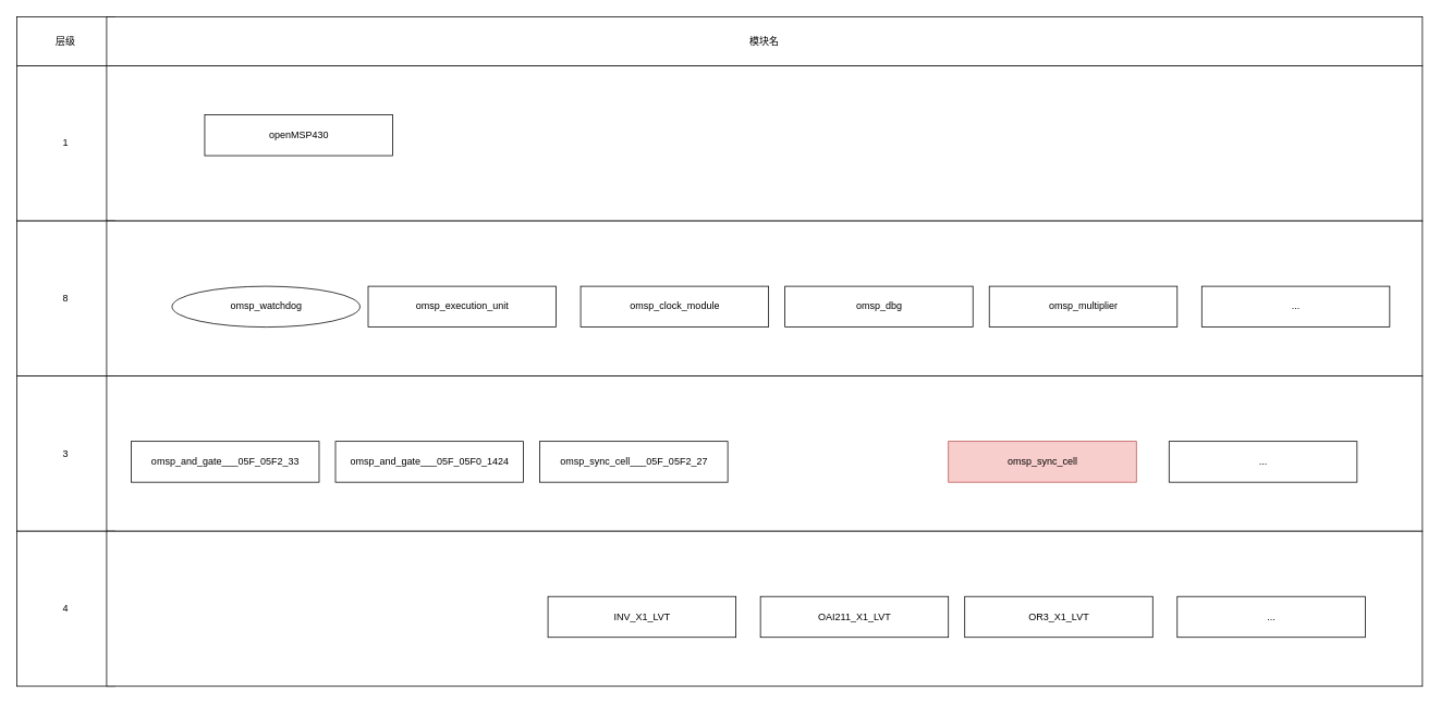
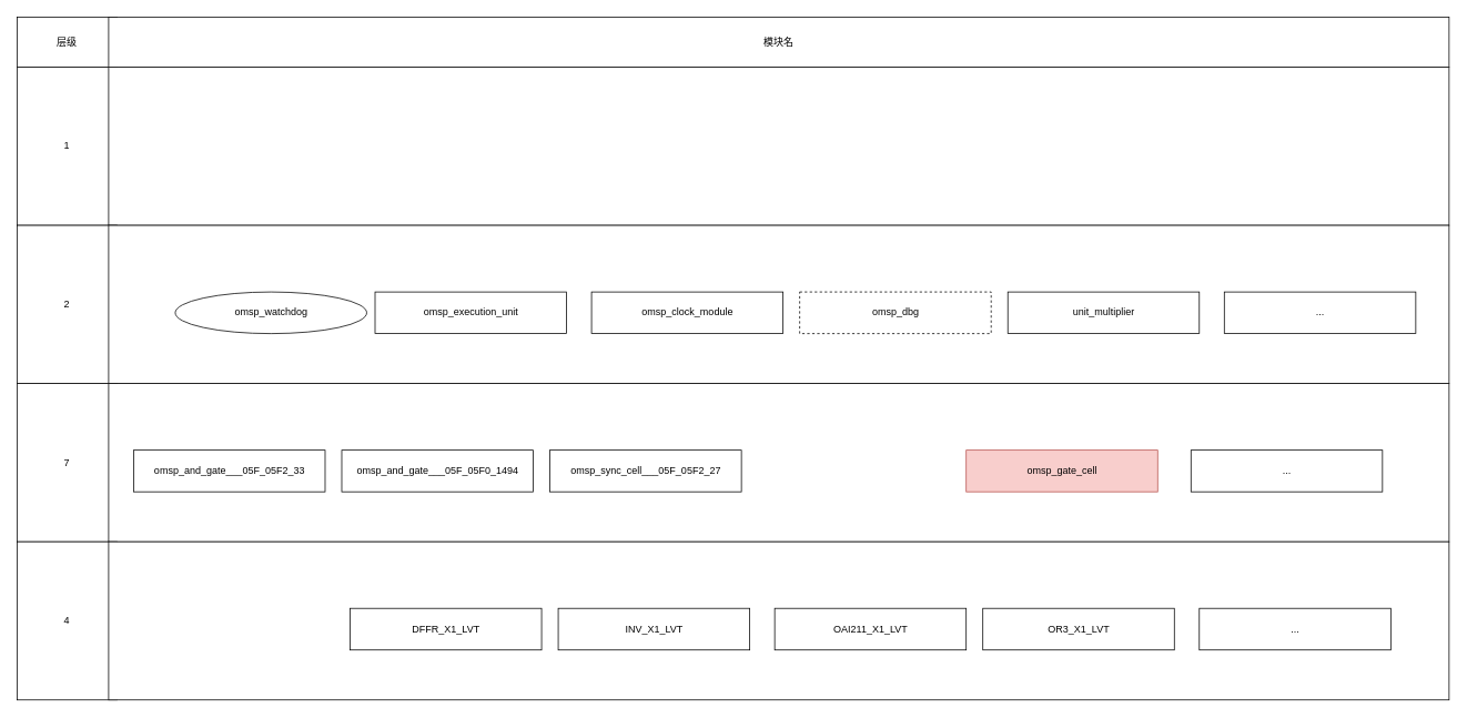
  <mxCell id="0" />
  <mxCell id="1" parent="0" />
  <mxCell id="2" value="" style="group" vertex="1" connectable="0" parent="1"><mxGeometry x="20" y="80" width="1720" height="190" as="geometry" /></mxCell>
  <mxCell id="3" value="" style="group" vertex="1" connectable="0" parent="2"><mxGeometry width="1720" height="190" as="geometry" /></mxCell>
  <mxCell id="4" value="1" style="rounded=0;whiteSpace=wrap;html=1;" vertex="1" parent="3"><mxGeometry width="120" height="190" as="geometry" /></mxCell>
  <mxCell id="5" value="" style="rounded=0;whiteSpace=wrap;html=1;" vertex="1" parent="3"><mxGeometry x="110" width="1610" height="190" as="geometry" /></mxCell>
- <mxCell id="6" value="openMSP430" style="html=1;container=1;" vertex="1" parent="3"><mxGeometry x="230" y="60" width="230" height="50" as="geometry" /></mxCell>
  <mxCell id="7" value="" style="group" vertex="1" connectable="0" parent="1"><mxGeometry x="20" y="20" width="1720" height="60" as="geometry" /></mxCell>
  <mxCell id="8" value="层级" style="rounded=0;whiteSpace=wrap;html=1;" vertex="1" parent="7"><mxGeometry width="120" height="60" as="geometry" /></mxCell>
  <mxCell id="9" value="模块名" style="rounded=0;whiteSpace=wrap;html=1;" vertex="1" parent="7"><mxGeometry x="110" width="1610" height="60" as="geometry" /></mxCell>
  <mxCell id="10" value="" style="group" vertex="1" connectable="0" parent="1"><mxGeometry x="20" y="270" width="1720" height="190" as="geometry" /></mxCell>
  <mxCell id="11" value="" style="group" vertex="1" connectable="0" parent="10"><mxGeometry width="1720" height="190" as="geometry" /></mxCell>
- <mxCell id="12" value="8" style="rounded=0;whiteSpace=wrap;html=1;" vertex="1" parent="11"><mxGeometry width="120" height="190" as="geometry" /></mxCell>
+ <mxCell id="12" value="2" style="rounded=0;whiteSpace=wrap;html=1;" vertex="1" parent="11"><mxGeometry width="120" height="190" as="geometry" /></mxCell>
  <mxCell id="13" value="" style="rounded=0;whiteSpace=wrap;html=1;" vertex="1" parent="11"><mxGeometry x="110" width="1610" height="190" as="geometry" /></mxCell>
  <mxCell id="14" value="" style="group" vertex="1" connectable="0" parent="11"><mxGeometry x="190" y="80" width="1490" height="50" as="geometry" /></mxCell>
  <mxCell id="15" value="omsp_watchdog" style="ellipse;html=1;" vertex="1" parent="14"><mxGeometry width="230" height="50" as="geometry" /></mxCell>
  <mxCell id="16" value="omsp_execution_unit" style="html=1;" vertex="1" parent="14"><mxGeometry x="240" width="230" height="50" as="geometry" /></mxCell>
  <mxCell id="17" value="omsp_clock_module" style="html=1;" vertex="1" parent="14"><mxGeometry x="500" width="230" height="50" as="geometry" /></mxCell>
- <mxCell id="18" value="omsp_dbg" style="html=1;" vertex="1" parent="14"><mxGeometry x="750" width="230" height="50" as="geometry" /></mxCell>
- <mxCell id="19" value="omsp_multiplier" style="html=1;" vertex="1" parent="14"><mxGeometry x="1000" width="230" height="50" as="geometry" /></mxCell>
+ <mxCell id="18" value="omsp_dbg" style="html=1;dashed=1;" vertex="1" parent="14"><mxGeometry x="750" width="230" height="50" as="geometry" /></mxCell>
+ <mxCell id="19" value="unit_multiplier" style="html=1;" vertex="1" parent="14"><mxGeometry x="1000" width="230" height="50" as="geometry" /></mxCell>
  <mxCell id="20" value="..." style="html=1;" vertex="1" parent="14"><mxGeometry x="1260" width="230" height="50" as="geometry" /></mxCell>
  <mxCell id="21" value="" style="group" vertex="1" connectable="0" parent="1"><mxGeometry x="20" y="460" width="1720" height="190" as="geometry" /></mxCell>
  <mxCell id="22" value="" style="group" vertex="1" connectable="0" parent="21"><mxGeometry width="1720" height="190" as="geometry" /></mxCell>
- <mxCell id="23" value="3" style="rounded=0;whiteSpace=wrap;html=1;" vertex="1" parent="22"><mxGeometry width="120" height="190" as="geometry" /></mxCell>
+ <mxCell id="23" value="7" style="rounded=0;whiteSpace=wrap;html=1;" vertex="1" parent="22"><mxGeometry width="120" height="190" as="geometry" /></mxCell>
  <mxCell id="24" value="" style="rounded=0;whiteSpace=wrap;html=1;" vertex="1" parent="22"><mxGeometry x="110" width="1610" height="190" as="geometry" /></mxCell>
  <mxCell id="25" value="" style="group" vertex="1" connectable="0" parent="22"><mxGeometry x="140" y="80" width="1500" height="50" as="geometry" /></mxCell>
  <mxCell id="26" value="omsp_and_gate___05F_05F2_33" style="html=1;" vertex="1" parent="25"><mxGeometry width="230" height="50" as="geometry" /></mxCell>
- <mxCell id="27" value="omsp_and_gate___05F_05F0_1424" style="html=1;" vertex="1" parent="25"><mxGeometry x="250" width="230" height="50" as="geometry" /></mxCell>
+ <mxCell id="27" value="omsp_and_gate___05F_05F0_1494" style="html=1;" vertex="1" parent="25"><mxGeometry x="250" width="230" height="50" as="geometry" /></mxCell>
  <mxCell id="28" value="omsp_sync_cell___05F_05F2_27" style="html=1;" vertex="1" parent="25"><mxGeometry x="500" width="230" height="50" as="geometry" /></mxCell>
- <mxCell id="29" value="omsp_sync_cell" style="html=1;fillColor=#f8cecc;strokeColor=#b85450;" vertex="1" parent="25"><mxGeometry x="1000" width="230" height="50" as="geometry" /></mxCell>
+ <mxCell id="29" value="omsp_gate_cell" style="html=1;fillColor=#f8cecc;strokeColor=#b85450;" vertex="1" parent="25"><mxGeometry x="1000" width="230" height="50" as="geometry" /></mxCell>
  <mxCell id="30" value="..." style="html=1;" vertex="1" parent="25"><mxGeometry x="1270" width="230" height="50" as="geometry" /></mxCell>
  <mxCell id="31" value="" style="group" vertex="1" connectable="0" parent="1"><mxGeometry x="20" y="650" width="1720" height="190" as="geometry" /></mxCell>
  <mxCell id="32" value="4" style="rounded=0;whiteSpace=wrap;html=1;" vertex="1" parent="31"><mxGeometry width="120" height="190" as="geometry" /></mxCell>
  <mxCell id="33" value="" style="rounded=0;whiteSpace=wrap;html=1;" vertex="1" parent="31"><mxGeometry x="110" width="1610" height="190" as="geometry" /></mxCell>
  <mxCell id="34" value="" style="group" vertex="1" connectable="0" parent="31"><mxGeometry x="150" y="80" width="1500" height="50" as="geometry" /></mxCell>
+ <mxCell id="35" value="DFFR_X1_LVT" style="html=1;" vertex="1" parent="34"><mxGeometry x="250" width="230" height="50" as="geometry" /></mxCell>
  <mxCell id="36" value="INV_X1_LVT" style="html=1;" vertex="1" parent="34"><mxGeometry x="500" width="230" height="50" as="geometry" /></mxCell>
  <mxCell id="37" value="OAI211_X1_LVT" style="html=1;" vertex="1" parent="34"><mxGeometry x="760" width="230" height="50" as="geometry" /></mxCell>
  <mxCell id="38" value="OR3_X1_LVT" style="html=1;" vertex="1" parent="34"><mxGeometry x="1010" width="230" height="50" as="geometry" /></mxCell>
  <mxCell id="39" value="..." style="html=1;" vertex="1" parent="34"><mxGeometry x="1270" width="230" height="50" as="geometry" /></mxCell>
